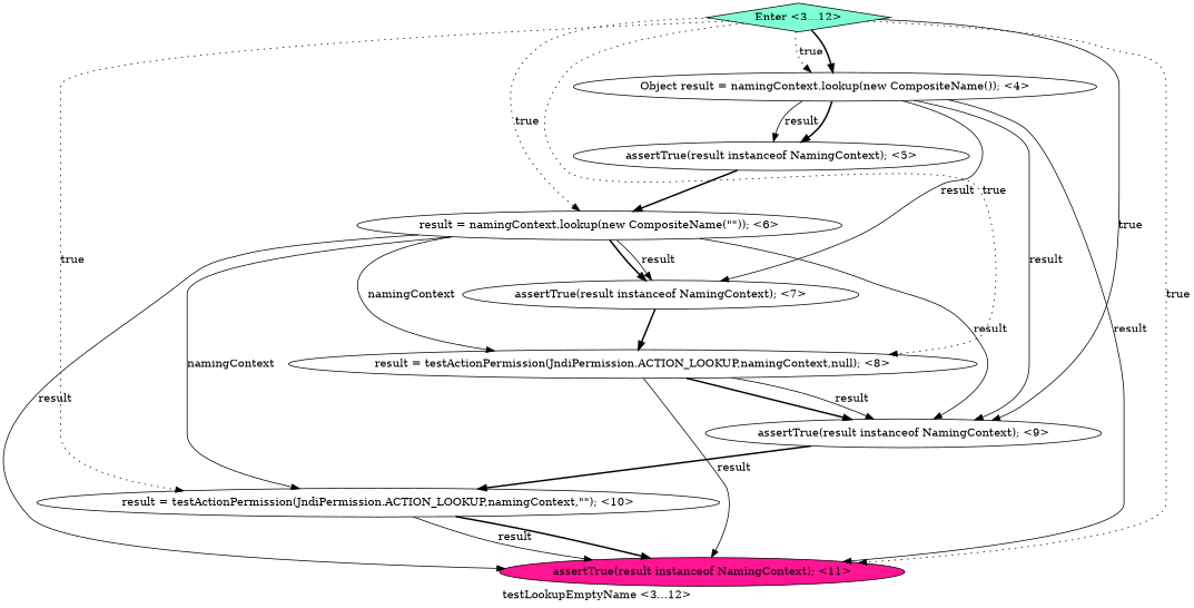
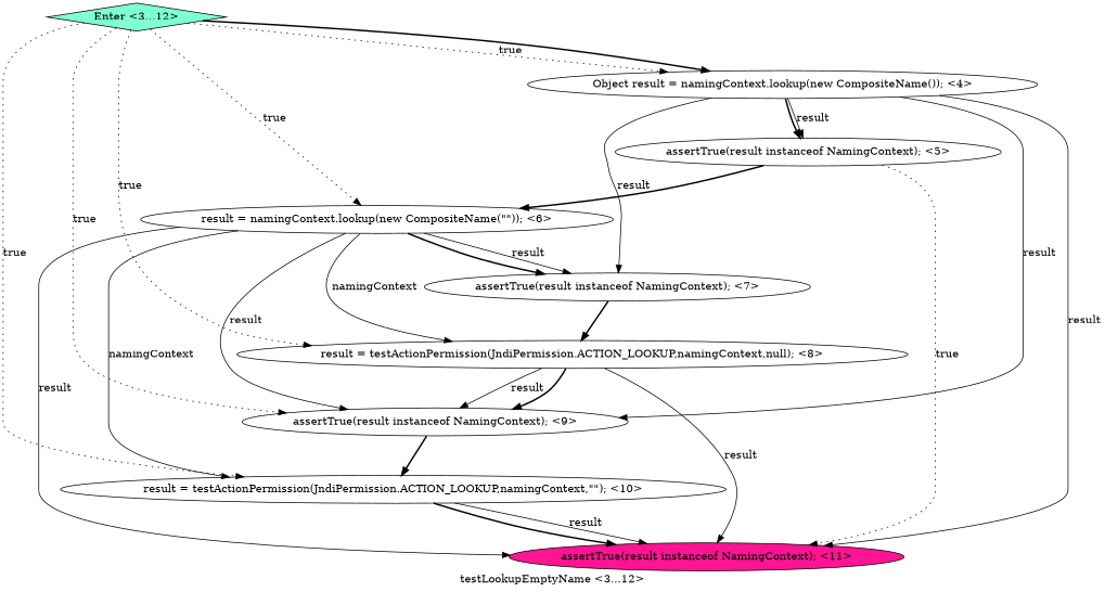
  digraph {
    label="testLookupEmptyName <3...12>"
    node [fillcolor=white shape=ellipse style=filled]
    edge [style=solid]
    n1 [label="assertTrue(result instanceof NamingContext); <9>"]
    n2 [label="result = testActionPermission(JndiPermission.ACTION_LOOKUP,namingContext,\"\"); <10>"]
    n3 [fillcolor=deeppink label="assertTrue(result instanceof NamingContext); <11>"]
    n4 [fillcolor=aquamarine label="Enter <3...12>" shape=diamond]
    n5 [label="result = namingContext.lookup(new CompositeName(\"\")); <6>"]
    n6 [label="Object result = namingContext.lookup(new CompositeName()); <4>"]
    n7 [label="result = testActionPermission(JndiPermission.ACTION_LOOKUP,namingContext,null); <8>"]
    n8 [label="assertTrue(result instanceof NamingContext); <7>"]
    n9 [label="assertTrue(result instanceof NamingContext); <5>"]
    n1 -> n2 [style=bold]
    n2 -> n3 [label=result]
    n2 -> n3 [style=bold]
-   n4 -> n1 [label=true]
+   n4 -> n1 [label=true style=dotted]
    n4 -> n2 [label=true style=dotted]
-   n4 -> n3 [label=true style=dotted]
+   n9 -> n3 [label=true style=dotted]
    n4 -> n5 [label=true style=dotted]
    n4 -> n6 [label=true style=dotted]
    n4 -> n6 [style=bold]
    n4 -> n7 [label=true style=dotted]
    n5 -> n1 [label=result]
    n5 -> n2 [label=namingContext]
    n5 -> n3 [label=result]
    n5 -> n7 [label=namingContext]
    n5 -> n8 [label=result]
    n5 -> n8 [style=bold]
    n6 -> n1 [label=result]
    n6 -> n3 [label=result]
    n6 -> n8 [label=result]
    n6 -> n9 [label=result]
    n6 -> n9 [style=bold]
    n7 -> n1 [label=result]
    n7 -> n1 [style=bold]
    n7 -> n3 [label=result]
    n8 -> n7 [style=bold]
    n9 -> n5 [style=bold]
  }
